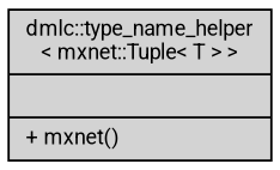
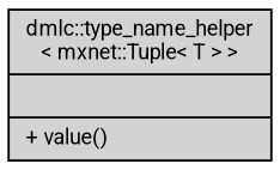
  digraph {
    fontname=Roboto
-   n1 [color=black fillcolor=lightgrey fontcolor=black fontname=Roboto fontsize=10 height=0.2 label="{dmlc::type_name_helper\l\< mxnet::Tuple\< T \> \>\n||+ mxnet()\l}" shape=record style=filled width=0.4]
+   n1 [color=black fillcolor=lightgrey fontcolor=black fontname=Roboto fontsize=10 height=0.2 label="{dmlc::type_name_helper\l\< mxnet::Tuple\< T \> \>\n||+ value()\l}" shape=record style=filled width=0.4]
  }
